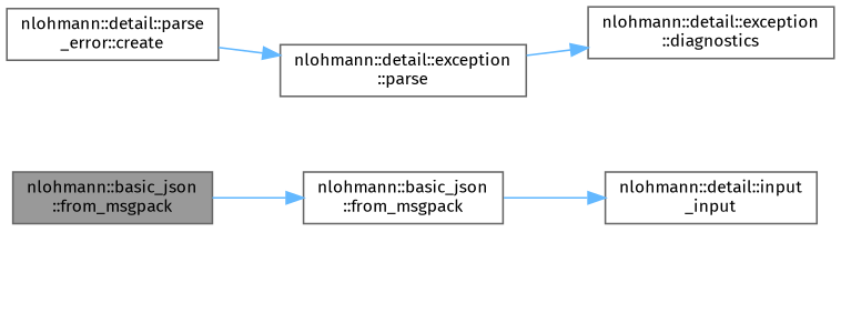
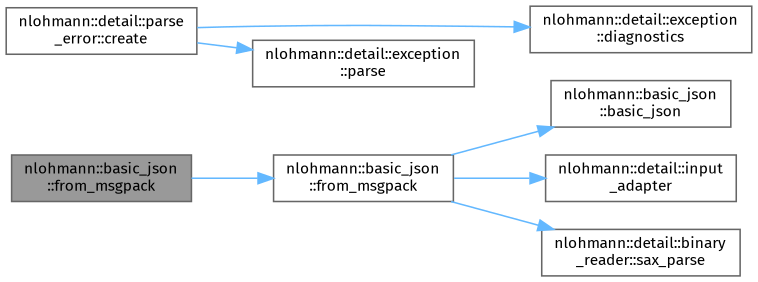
  digraph {
    fontname="Fira Sans"
    rankdir=LR
    node [color=grey40 fillcolor=white fontname="Fira Sans" fontsize=10 shape=box style=filled]
    edge [color=steelblue1 fontname="Fira Sans" fontsize=10 labelfontname=Helvetica labelfontsize=10 style=solid]
    n1 [color=gray40 fillcolor=grey60 fontcolor=black height=0.2 label="nlohmann::basic_json\l::from_msgpack" width=0.4]
    n2 [height=0.2 label="nlohmann::basic_json\l::from_msgpack" width=0.4]
-   n4 [height=0.2 label="nlohmann::detail::input\l_input" width=0.4]
+   n3 [height=0.2 label="nlohmann::basic_json\l::basic_json" width=0.4]
+   n4 [height=0.2 label="nlohmann::detail::input\l_adapter" width=0.4]
+   n5 [height=0.2 label="nlohmann::detail::binary\l_reader::sax_parse" width=0.4]
    n6 [height=0.2 label="nlohmann::detail::parse\l_error::create" width=0.4]
    n7 [height=0.2 label="nlohmann::detail::exception\l::diagnostics" width=0.4]
    n8 [height=0.2 label="nlohmann::detail::exception\l::parse" width=0.4]
    n1 -> n2
+   n2 -> n3
    n2 -> n4
-   n8 -> n7
+   n2 -> n5
+   n6 -> n7
    n6 -> n8
  }
